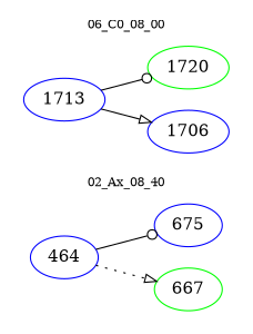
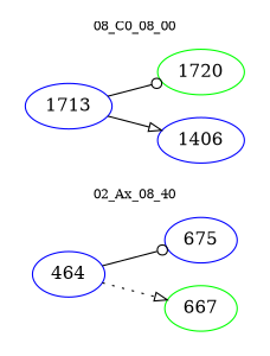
  digraph {
    rankdir=LR
    node [color=blue]
    edge [arrowhead=onormal color=black style=solid]
    n1 [label=464]
    n2 [color=green label=667]
    n3 [label=675]
    n4 [label=1713]
-   n5 [label=1706]
+   n5 [label=1406]
    n6 [color=green label=1720]
    subgraph cluster_1 {
      color=white
      fontsize=10
      label="02_Ax_08_40"
      n1
      n2
      n3
    }
    subgraph cluster_2 {
      color=white
      fontsize=10
-     label="06_C0_08_00"
+     label="08_C0_08_00"
      n4
      n5
      n6
    }
    n1 -> n2 [style=dotted]
    n1 -> n3 [arrowhead=odot]
    n4 -> n5
    n4 -> n6 [arrowhead=odot]
  }
